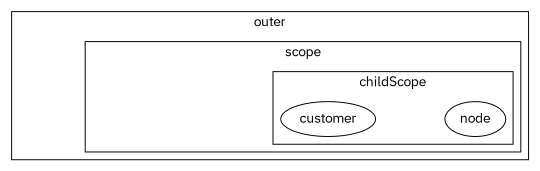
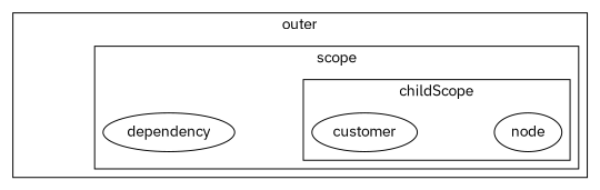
  digraph {
    fontname="IBM Plex Sans"
    nodesep=1.0
    ranksep=1
    node [fontname="IBM Plex Sans"]
    n1 [label="node"]
    n2 [label=customer]
+   n3 [label=dependency]
    invisible [shape=point style=invis]
    subgraph cluster_1 {
      label=outer
      invisible
      subgraph cluster_2 {
        label=scope
+       n3
        subgraph cluster_3 {
          label=childScope
          n1
          n2
        }
      }
    }
  }
